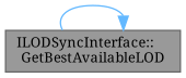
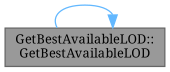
  digraph {
    rankdir=LR
    fontname="Noto Serif"
-   n1 [color=gray40 fillcolor=grey60 fontcolor=black fontname="Noto Serif" fontsize=10 height=0.2 label="ILODSyncInterface::\lGetBestAvailableLOD" shape=box style=filled width=0.4]
+   n1 [color=gray40 fillcolor=grey60 fontcolor=black fontname="Noto Serif" fontsize=10 height=0.2 label="GetBestAvailableLOD::\lGetBestAvailableLOD" shape=box style=filled width=0.4]
    n1 -> n1 [color=steelblue1 fontname="Noto Serif" fontsize=10 labelfontname=Helvetica labelfontsize=10 style=solid]
  }
